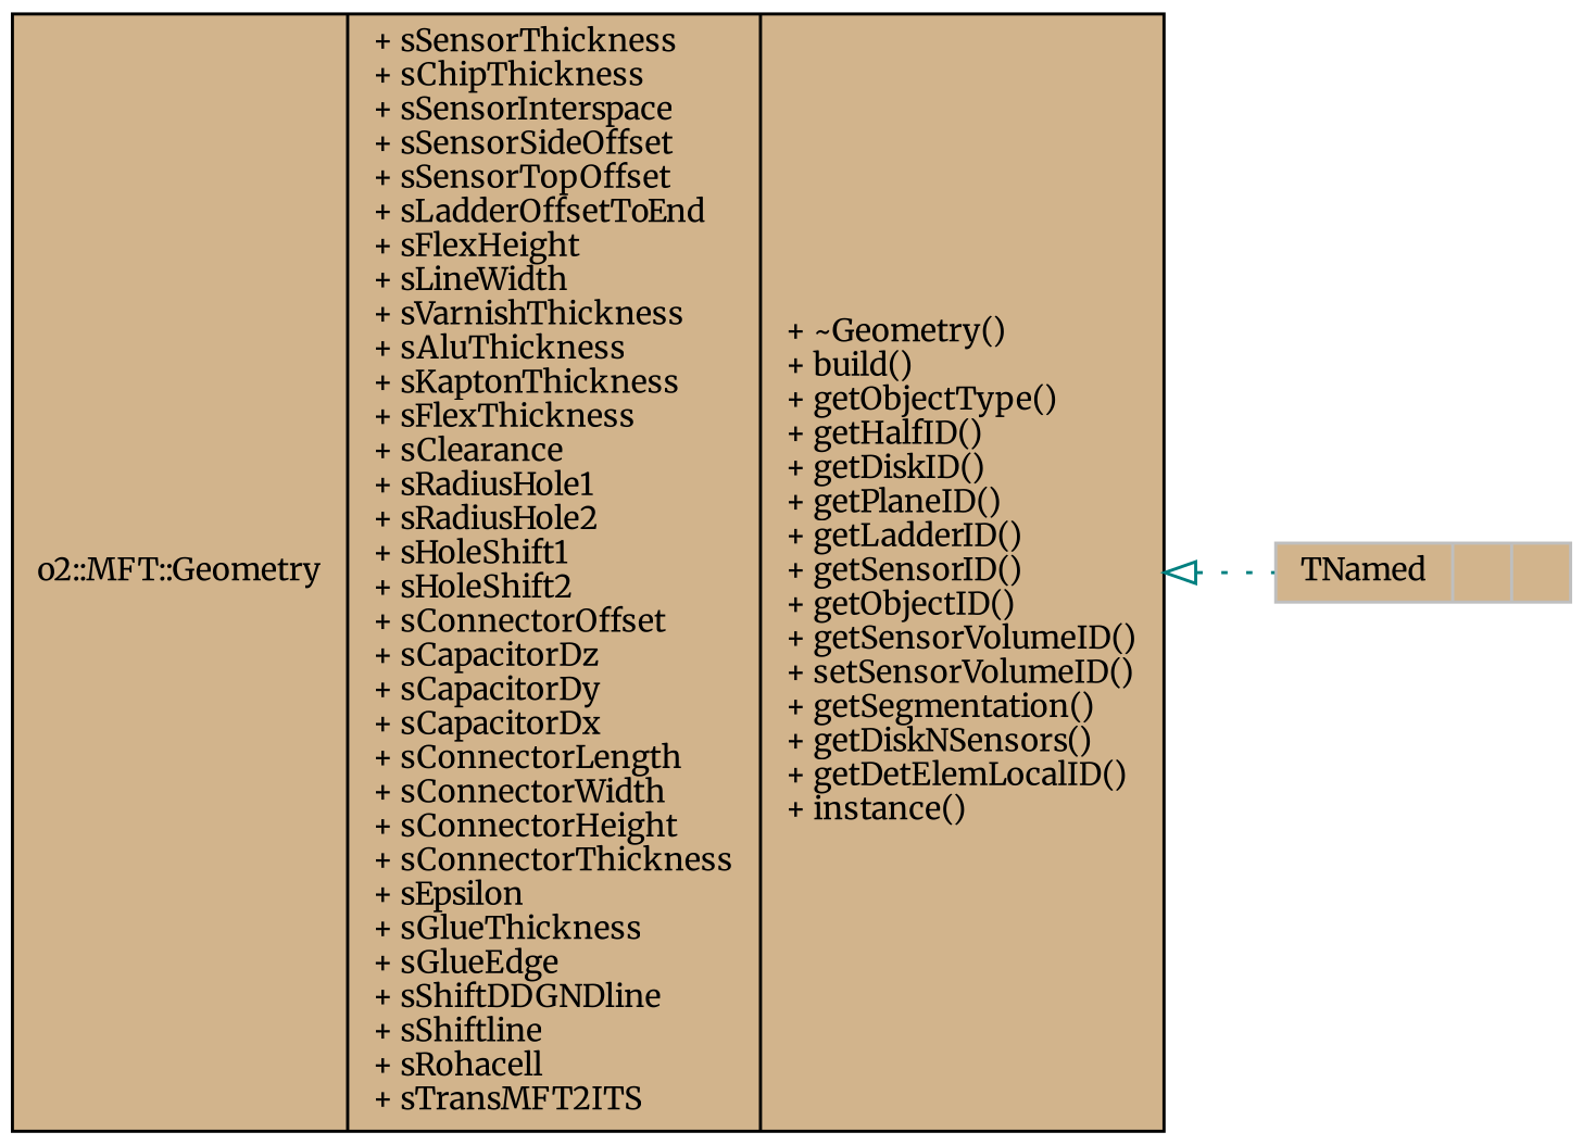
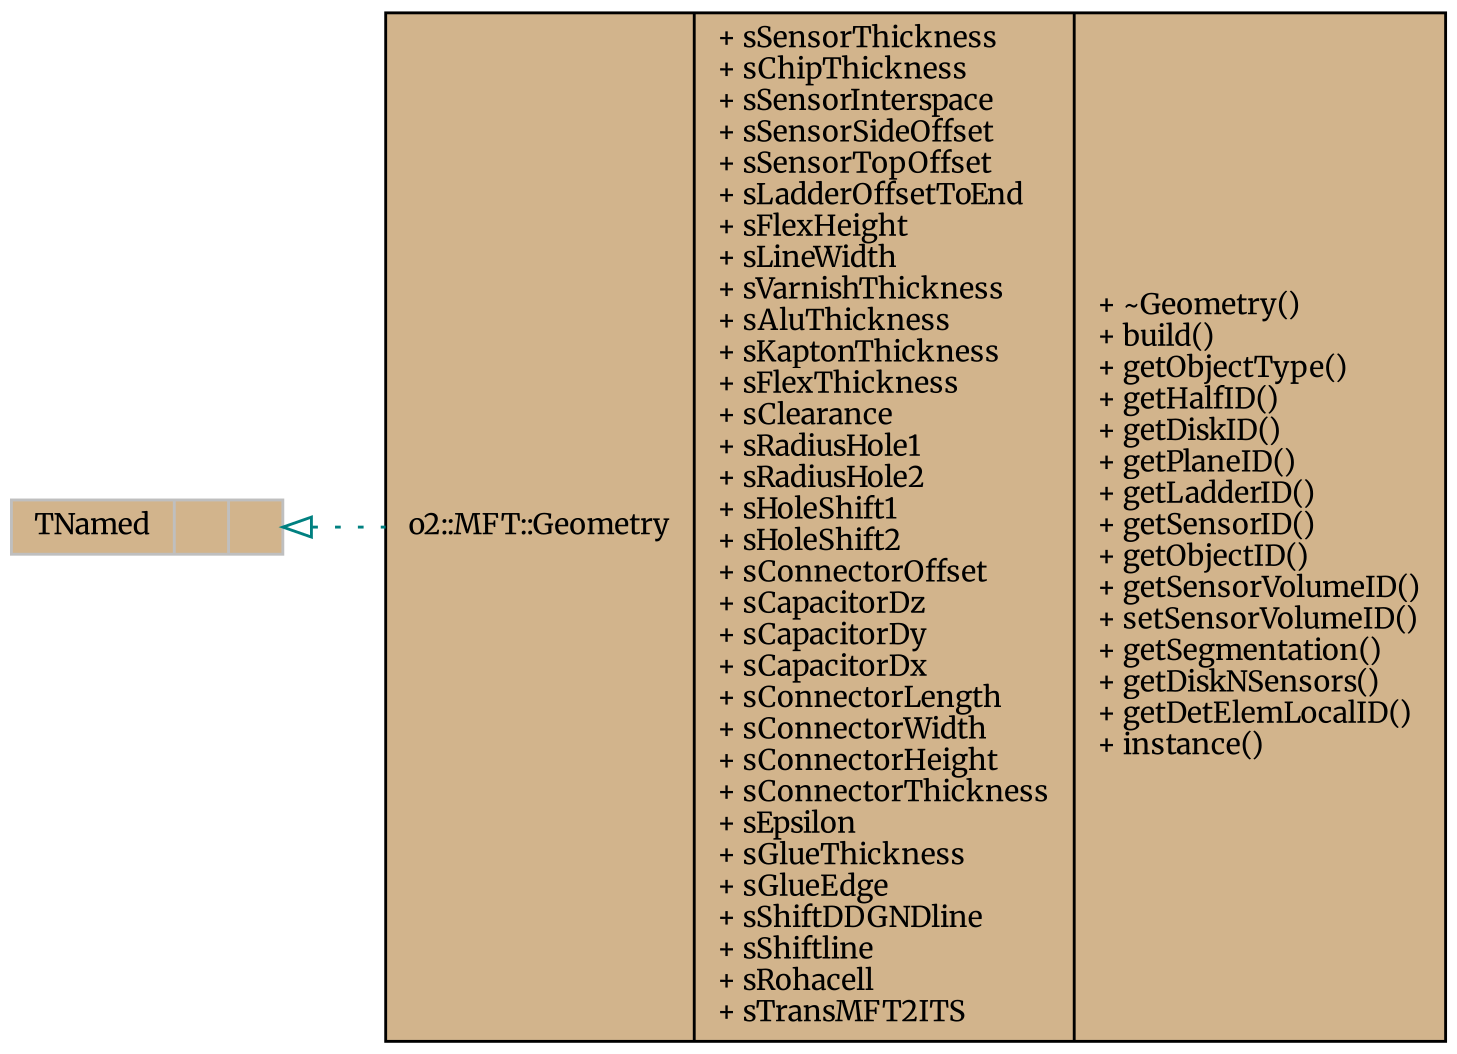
  digraph {
    rankdir=LR
    fontname=Merriweather
    node [fillcolor=tan fontname=Merriweather fontsize=10 shape=record style=filled]
    n1 [color=black fontcolor=black height=0.2 label="{o2::MFT::Geometry\n|+ sSensorThickness\l+ sChipThickness\l+ sSensorInterspace\l+ sSensorSideOffset\l+ sSensorTopOffset\l+ sLadderOffsetToEnd\l+ sFlexHeight\l+ sLineWidth\l+ sVarnishThickness\l+ sAluThickness\l+ sKaptonThickness\l+ sFlexThickness\l+ sClearance\l+ sRadiusHole1\l+ sRadiusHole2\l+ sHoleShift1\l+ sHoleShift2\l+ sConnectorOffset\l+ sCapacitorDz\l+ sCapacitorDy\l+ sCapacitorDx\l+ sConnectorLength\l+ sConnectorWidth\l+ sConnectorHeight\l+ sConnectorThickness\l+ sEpsilon\l+ sGlueThickness\l+ sGlueEdge\l+ sShiftDDGNDline\l+ sShiftline\l+ sRohacell\l+ sTransMFT2ITS\l|+ ~Geometry()\l+ build()\l+ getObjectType()\l+ getHalfID()\l+ getDiskID()\l+ getPlaneID()\l+ getLadderID()\l+ getSensorID()\l+ getObjectID()\l+ getSensorVolumeID()\l+ setSensorVolumeID()\l+ getSegmentation()\l+ getDiskNSensors()\l+ getDetElemLocalID()\l+ instance()\l}" width=0.4]
    n2 [color=grey75 height=0.2 label="{TNamed\n||}" width=0.4]
-   n1 -> n2 [arrowtail=onormal color=teal dir=back fontname=Merriweather fontsize=10 labelfontname=Helvetica labelfontsize=10 style=dotted]
+   n2 -> n1 [arrowtail=onormal color=teal dir=back fontname=Merriweather fontsize=10 labelfontname=Helvetica labelfontsize=10 style=dotted]
  }
